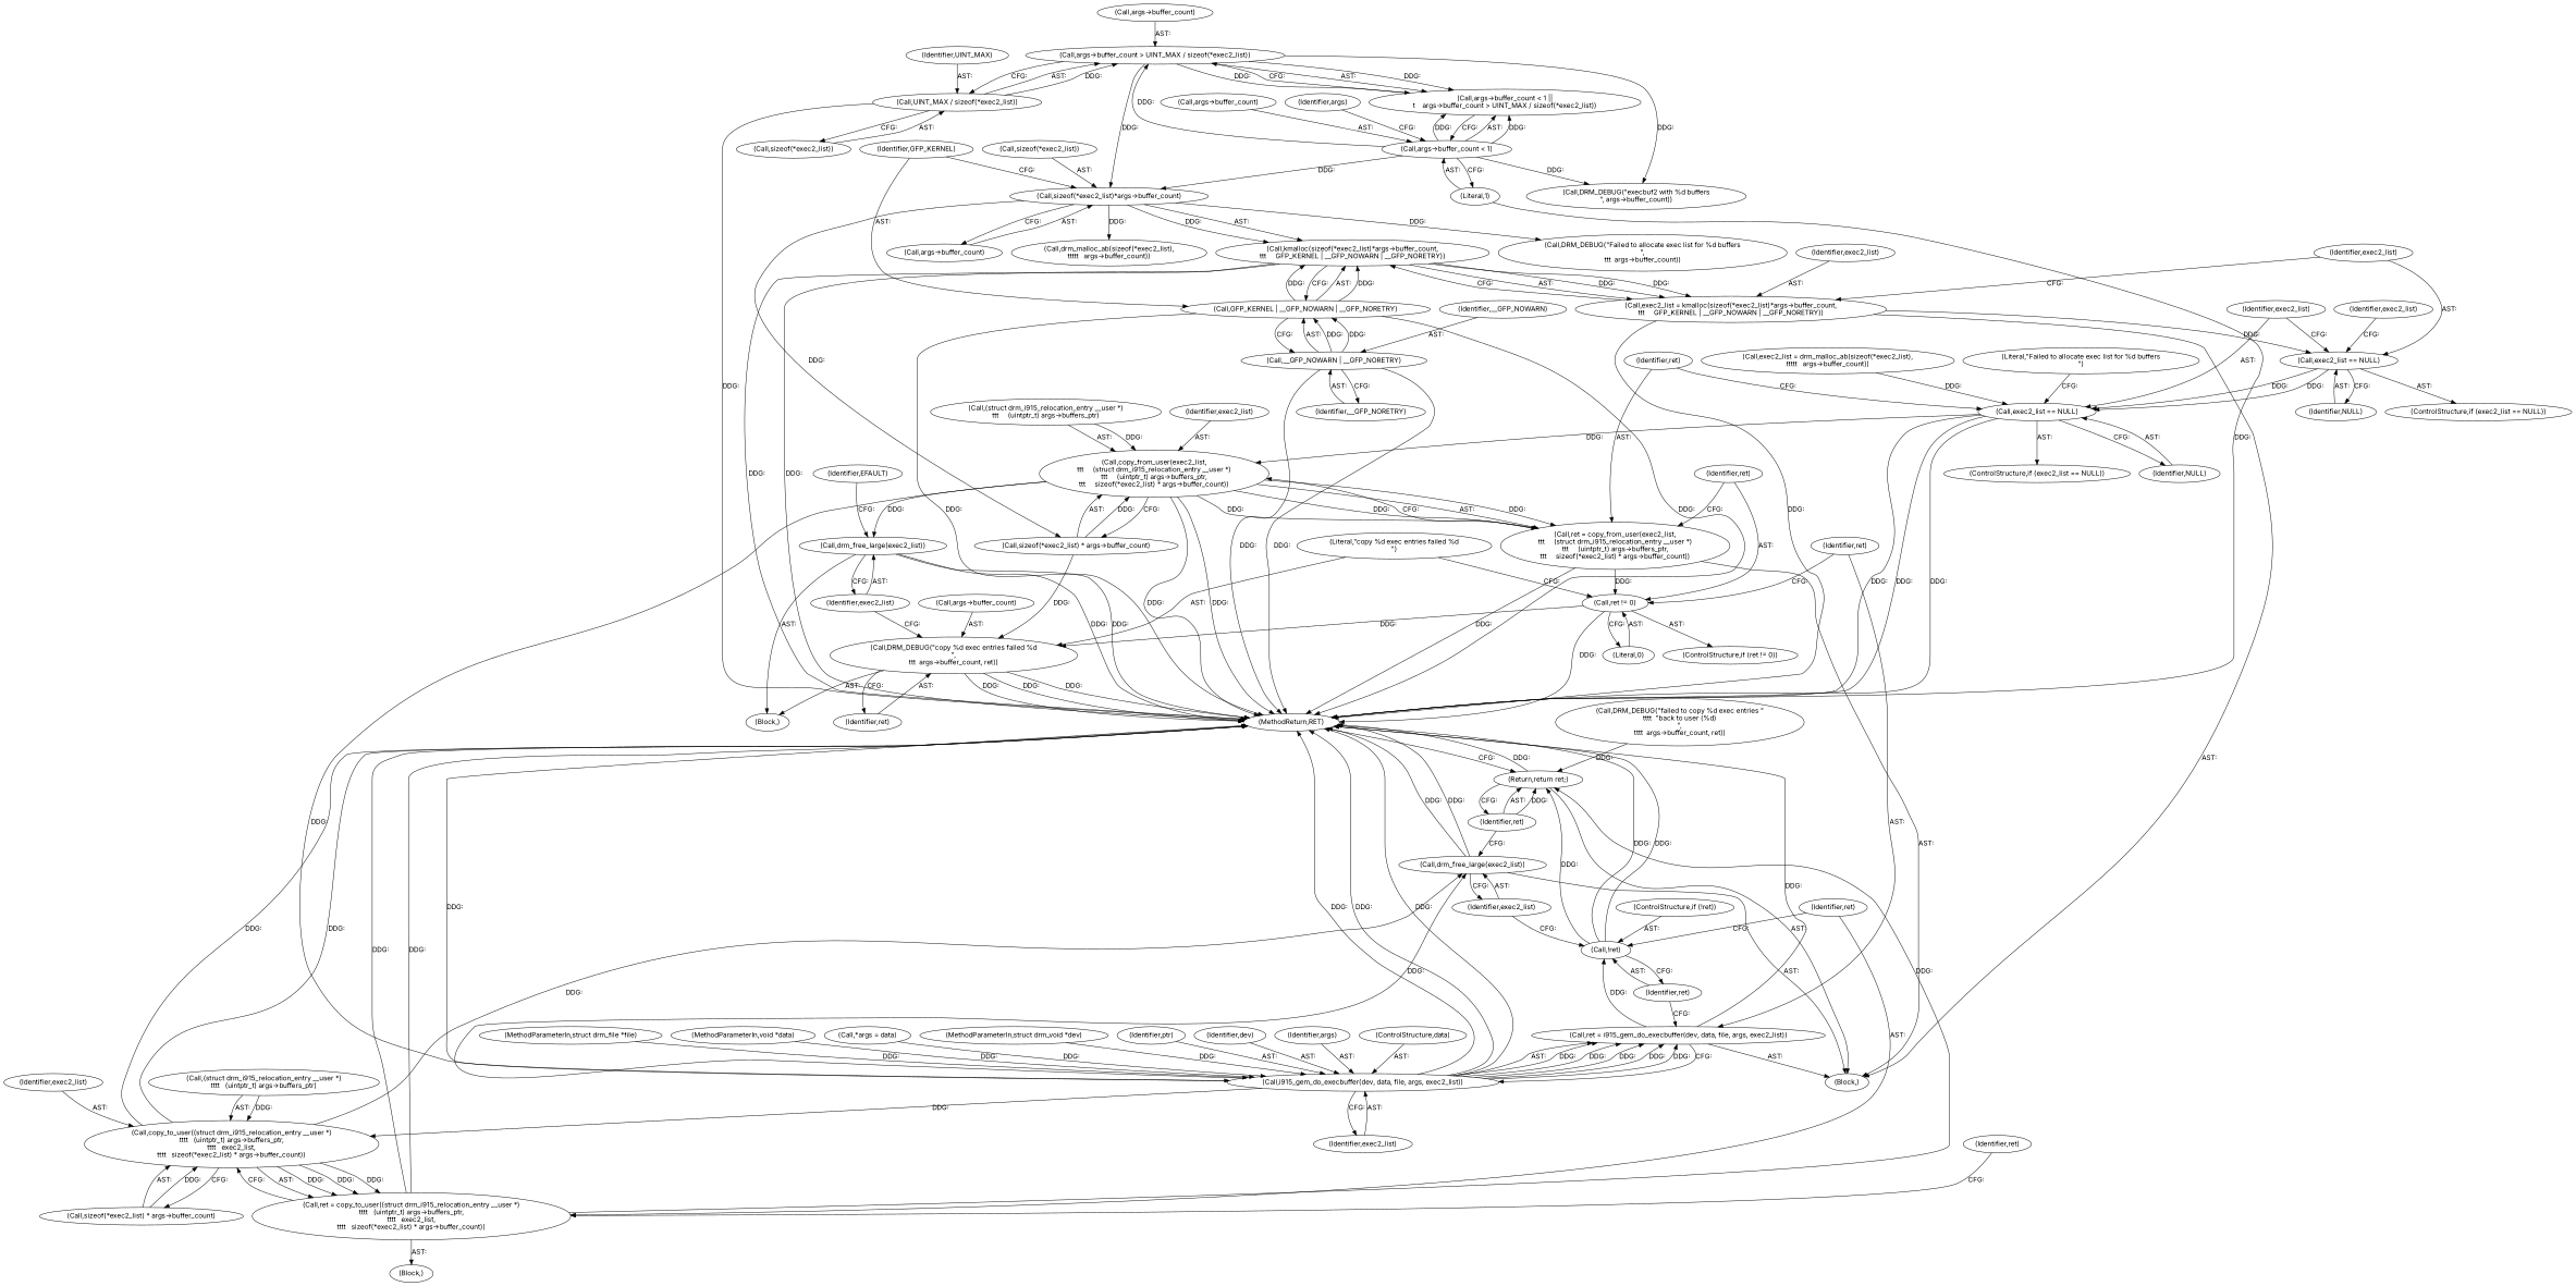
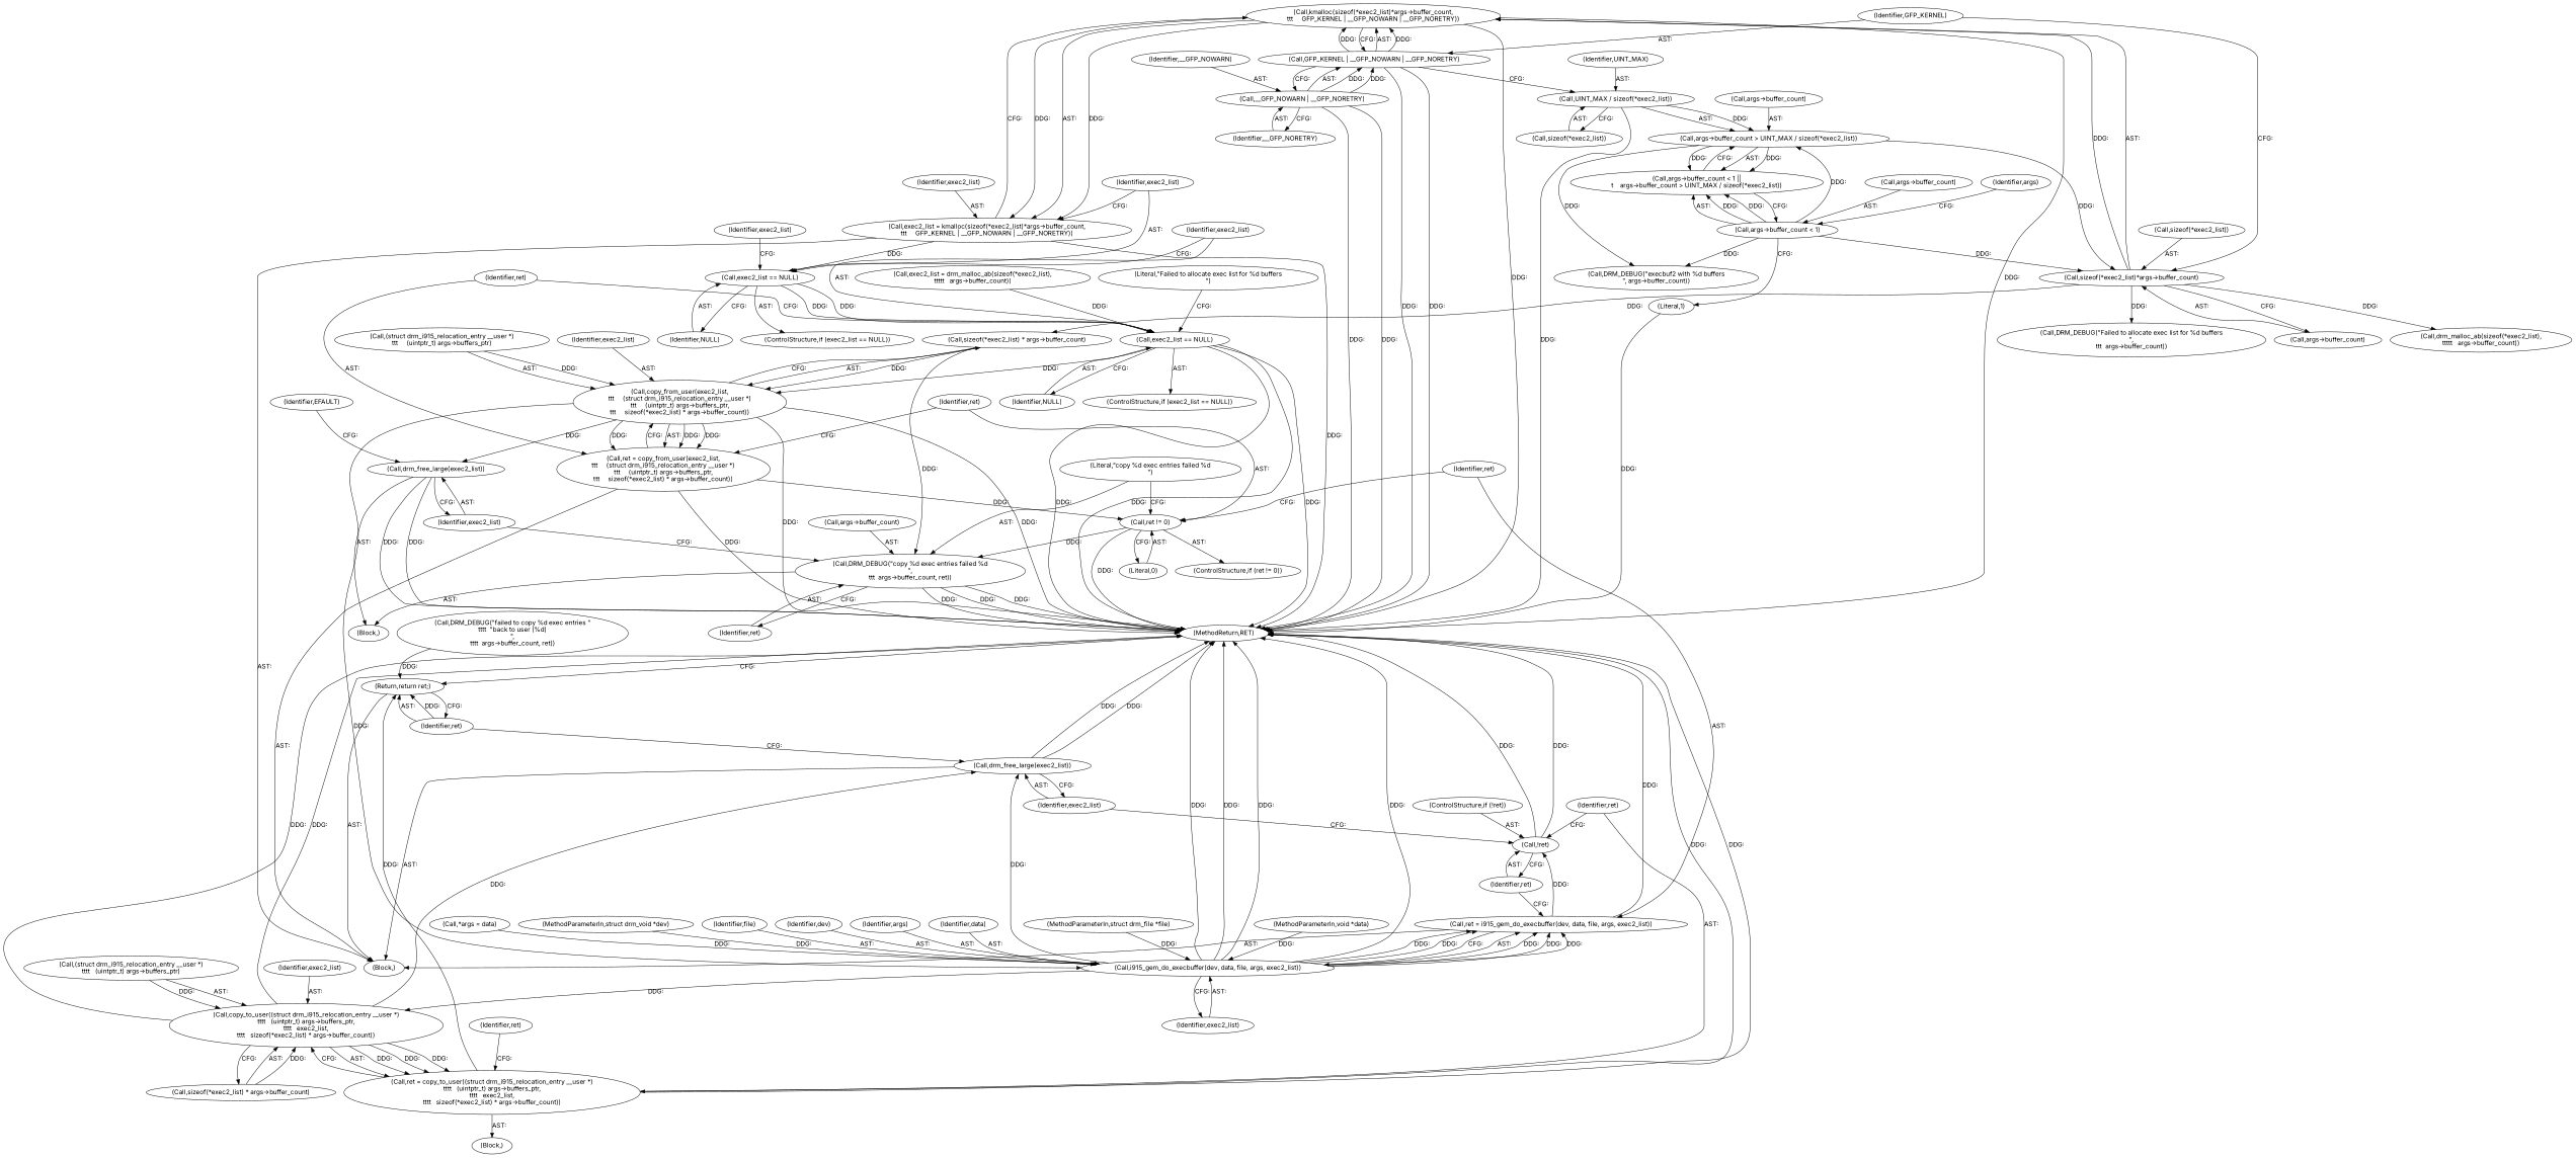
  digraph {
    fontname=Inter
    node [fontname=Inter]
    edge [fontname=Inter]
    n1 [label="(Call,kmalloc(sizeof(*exec2_list)*args->buffer_count,\n\t\t\t     GFP_KERNEL | __GFP_NOWARN | __GFP_NORETRY))"]
    n2 [label="(Call,GFP_KERNEL | __GFP_NOWARN | __GFP_NORETRY)"]
    n3 [label="(Call,exec2_list = kmalloc(sizeof(*exec2_list)*args->buffer_count,\n\t\t\t     GFP_KERNEL | __GFP_NOWARN | __GFP_NORETRY))"]
    n4 [label="(MethodReturn,RET)"]
    n5 [label="(Call,__GFP_NOWARN | __GFP_NORETRY)"]
    n6 [label="(Call,exec2_list == NULL)"]
    n7 [label="(Block,)"]
    n8 [label="(Return,return ret;)"]
    n9 [label="(Call,sizeof(*exec2_list)*args->buffer_count)"]
    n10 [label="(Call,drm_malloc_ab(sizeof(*exec2_list),\n\t\t\t\t\t   args->buffer_count))"]
    n11 [label="(Call,sizeof(*exec2_list) * args->buffer_count)"]
    n12 [label="(Call,DRM_DEBUG(\"Failed to allocate exec list for %d buffers\n\",\n\t\t\t  args->buffer_count))"]
    n13 [label="(Call,args->buffer_count)"]
    n14 [label="(Call,copy_from_user(exec2_list,\n\t\t\t     (struct drm_i915_relocation_entry __user *)\n\t\t\t     (uintptr_t) args->buffers_ptr,\n\t\t\t     sizeof(*exec2_list) * args->buffer_count))"]
    n15 [label="(Call,DRM_DEBUG(\"copy %d exec entries failed %d\n\",\n\t\t\t  args->buffer_count, ret))"]
    n16 [label="(Call,args->buffer_count > UINT_MAX / sizeof(*exec2_list))"]
    n17 [label="(Call,UINT_MAX / sizeof(*exec2_list))"]
    n18 [label="(Call,args->buffer_count < 1 ||\n\t    args->buffer_count > UINT_MAX / sizeof(*exec2_list))"]
    n19 [label="(Call,DRM_DEBUG(\"execbuf2 with %d buffers\n\", args->buffer_count))"]
    n20 [label="(Call,sizeof(*exec2_list))"]
    n21 [label="(Call,args->buffer_count < 1)"]
    n22 [label="(Literal,1)"]
    n23 [label="(Identifier,__GFP_NORETRY)"]
    n24 [label="(Call,exec2_list == NULL)"]
    n25 [label="(Identifier,NULL)"]
    n26 [label="(ControlStructure,if (exec2_list == NULL))"]
    n27 [label="(ControlStructure,if (exec2_list == NULL))"]
    n28 [label="(Identifier,NULL)"]
    n29 [label="(Call,ret = copy_from_user(exec2_list,\n\t\t\t     (struct drm_i915_relocation_entry __user *)\n\t\t\t     (uintptr_t) args->buffers_ptr,\n\t\t\t     sizeof(*exec2_list) * args->buffer_count))"]
    n30 [label="(Call,drm_free_large(exec2_list))"]
    n31 [label="(Call,i915_gem_do_execbuffer(dev, data, file, args, exec2_list))"]
    n32 [label="(Call,ret != 0)"]
    n33 [label="(Block,)"]
    n34 [label="(Identifier,exec2_list)"]
    n35 [label="(Call,ret = i915_gem_do_execbuffer(dev, data, file, args, exec2_list))"]
    n36 [label="(Call,copy_to_user((struct drm_i915_relocation_entry __user *)\n\t\t\t\t   (uintptr_t) args->buffers_ptr,\n\t\t\t\t   exec2_list,\n\t\t\t\t   sizeof(*exec2_list) * args->buffer_count))"]
    n37 [label="(Call,drm_free_large(exec2_list))"]
    n38 [label="(Identifier,exec2_list)"]
    n39 [label="(Literal,0)"]
    n40 [label="(ControlStructure,if (ret != 0))"]
    n41 [label="(Identifier,ret)"]
    n42 [label="(Call,!ret)"]
    n43 [label="(Call,ret = copy_to_user((struct drm_i915_relocation_entry __user *)\n\t\t\t\t   (uintptr_t) args->buffers_ptr,\n\t\t\t\t   exec2_list,\n\t\t\t\t   sizeof(*exec2_list) * args->buffer_count))"]
    n44 [label="(Call,sizeof(*exec2_list) * args->buffer_count)"]
    n45 [label="(Identifier,exec2_list)"]
    n46 [label="(Identifier,ret)"]
    n47 [label="(Identifier,ret)"]
    n48 [label="(ControlStructure,if (!ret))"]
    n49 [label="(Block,)"]
    n50 [label="(Call,(struct drm_i915_relocation_entry __user *)\n\t\t\t     (uintptr_t) args->buffers_ptr)"]
    n51 [label="(Identifier,exec2_list)"]
    n52 [label="(Identifier,ret)"]
    n53 [label="(Identifier,exec2_list)"]
-   n54 [label="(ControlStructure,data)"]
+   n54 [label="(Identifier,data)"]
    n55 [label="(MethodParameterIn,struct drm_file *file)"]
    n56 [label="(MethodParameterIn,void *data)"]
    n57 [label="(Identifier,ret)"]
    n58 [label="(Identifier,UINT_MAX)"]
    n59 [label="(Identifier,EFAULT)"]
    n60 [label="(Identifier,ret)"]
    n61 [label="(Identifier,exec2_list)"]
    n62 [label="(Call,*args = data)"]
    n63 [label="(Literal,\"copy %d exec entries failed %d\n\")"]
    n64 [label="(Call,exec2_list = drm_malloc_ab(sizeof(*exec2_list),\n\t\t\t\t\t   args->buffer_count))"]
    n65 [label="(Call,args->buffer_count)"]
    n66 [label="(Literal,\"Failed to allocate exec list for %d buffers\n\")"]
    n67 [label="(Call,(struct drm_i915_relocation_entry __user *)\n\t\t\t\t   (uintptr_t) args->buffers_ptr)"]
    n68 [label="(MethodParameterIn,struct drm_void *dev)"]
    n69 [label="(Identifier,exec2_list)"]
    n70 [label="(Identifier,ret)"]
    n71 [label="(Identifier,exec2_list)"]
-   n72 [label="(Identifier,ptr)"]
+   n72 [label="(Identifier,file)"]
    n73 [label="(Identifier,__GFP_NOWARN)"]
    n74 [label="(Identifier,GFP_KERNEL)"]
    n75 [label="(Identifier,dev)"]
    n76 [label="(Identifier,args)"]
    n77 [label="(Call,DRM_DEBUG(\"failed to copy %d exec entries \"\n\t\t\t\t  \"back to user (%d)\n\",\n\t\t\t\t  args->buffer_count, ret))"]
    n78 [label="(Identifier,ret)"]
    n79 [label="(Call,args->buffer_count)"]
    n80 [label="(Call,sizeof(*exec2_list))"]
    n81 [label="(Identifier,exec2_list)"]
    n82 [label="(Call,args->buffer_count)"]
    n83 [label="(Identifier,args)"]
    n1 -> n2 [label="CFG: "]
    n1 -> n3 [label="AST: "]
    n1 -> n3 [label="DDG: "]
    n1 -> n3 [label="DDG: "]
    n1 -> n4 [label="DDG: "]
    n1 -> n4 [label="DDG: "]
    n2 -> n1 [label="AST: "]
    n2 -> n1 [label="DDG: "]
    n2 -> n1 [label="DDG: "]
    n2 -> n4 [label="DDG: "]
    n2 -> n4 [label="DDG: "]
    n2 -> n5 [label="CFG: "]
    n3 -> n1 [label="CFG: "]
    n3 -> n4 [label="DDG: "]
    n3 -> n6 [label="DDG: "]
    n3 -> n7 [label="AST: "]
    n4 -> n8 [label="CFG: "]
    n5 -> n2 [label="AST: "]
    n5 -> n2 [label="DDG: "]
    n5 -> n2 [label="DDG: "]
    n5 -> n4 [label="DDG: "]
    n5 -> n4 [label="DDG: "]
    n5 -> n23 [label="CFG: "]
    n6 -> n24 [label="DDG: "]
    n6 -> n24 [label="DDG: "]
    n6 -> n25 [label="CFG: "]
    n6 -> n26 [label="AST: "]
-   n8 -> n4 [label="DDG: "]
    n8 -> n7 [label="AST: "]
    n8 -> n47 [label="CFG: "]
    n9 -> n1 [label="AST: "]
    n9 -> n1 [label="DDG: "]
    n9 -> n10 [label="DDG: "]
    n9 -> n11 [label="DDG: "]
    n9 -> n12 [label="DDG: "]
    n9 -> n13 [label="CFG: "]
    n11 -> n14 [label="AST: "]
    n11 -> n14 [label="DDG: "]
    n11 -> n15 [label="DDG: "]
    n13 -> n9 [label="AST: "]
    n14 -> n4 [label="DDG: "]
    n14 -> n4 [label="DDG: "]
    n14 -> n11 [label="CFG: "]
    n14 -> n29 [label="AST: "]
    n14 -> n29 [label="DDG: "]
    n14 -> n29 [label="DDG: "]
    n14 -> n29 [label="DDG: "]
    n14 -> n30 [label="DDG: "]
    n14 -> n31 [label="DDG: "]
    n15 -> n4 [label="DDG: "]
    n15 -> n4 [label="DDG: "]
    n15 -> n4 [label="DDG: "]
    n15 -> n33 [label="AST: "]
    n15 -> n41 [label="CFG: "]
    n16 -> n9 [label="DDG: "]
-   n16 -> n17 [label="CFG: "]
+   n2 -> n17 [label="CFG: "]
    n16 -> n18 [label="AST: "]
    n16 -> n18 [label="DDG: "]
    n16 -> n18 [label="DDG: "]
    n16 -> n19 [label="DDG: "]
    n17 -> n4 [label="DDG: "]
    n17 -> n16 [label="AST: "]
    n17 -> n16 [label="DDG: "]
    n17 -> n20 [label="CFG: "]
    n18 -> n16 [label="CFG: "]
    n18 -> n21 [label="CFG: "]
    n20 -> n17 [label="AST: "]
    n21 -> n9 [label="DDG: "]
    n21 -> n16 [label="DDG: "]
    n21 -> n18 [label="AST: "]
    n21 -> n18 [label="DDG: "]
    n21 -> n18 [label="DDG: "]
    n21 -> n19 [label="DDG: "]
    n21 -> n22 [label="CFG: "]
    n22 -> n4 [label="DDG: "]
-   n22 -> n21 [label="AST: "]
    n23 -> n5 [label="AST: "]
    n24 -> n4 [label="DDG: "]
    n24 -> n4 [label="DDG: "]
    n24 -> n4 [label="DDG: "]
    n24 -> n14 [label="DDG: "]
    n24 -> n27 [label="AST: "]
    n24 -> n28 [label="CFG: "]
    n25 -> n6 [label="AST: "]
    n28 -> n24 [label="AST: "]
    n29 -> n4 [label="DDG: "]
    n29 -> n7 [label="AST: "]
    n29 -> n14 [label="CFG: "]
    n29 -> n32 [label="DDG: "]
    n30 -> n4 [label="DDG: "]
    n30 -> n4 [label="DDG: "]
    n30 -> n33 [label="AST: "]
    n30 -> n34 [label="CFG: "]
    n31 -> n4 [label="DDG: "]
    n31 -> n4 [label="DDG: "]
    n31 -> n4 [label="DDG: "]
    n31 -> n4 [label="DDG: "]
    n31 -> n35 [label="AST: "]
    n31 -> n35 [label="DDG: "]
    n31 -> n35 [label="DDG: "]
    n31 -> n35 [label="DDG: "]
    n31 -> n35 [label="DDG: "]
    n31 -> n35 [label="DDG: "]
    n31 -> n36 [label="DDG: "]
    n31 -> n37 [label="DDG: "]
    n31 -> n38 [label="CFG: "]
    n32 -> n4 [label="DDG: "]
    n32 -> n15 [label="DDG: "]
    n32 -> n39 [label="CFG: "]
    n32 -> n40 [label="AST: "]
    n34 -> n15 [label="CFG: "]
    n34 -> n30 [label="AST: "]
    n35 -> n4 [label="DDG: "]
    n35 -> n7 [label="AST: "]
    n35 -> n31 [label="CFG: "]
    n35 -> n42 [label="DDG: "]
    n36 -> n4 [label="DDG: "]
    n36 -> n4 [label="DDG: "]
    n36 -> n37 [label="DDG: "]
    n36 -> n43 [label="AST: "]
    n36 -> n43 [label="DDG: "]
    n36 -> n43 [label="DDG: "]
    n36 -> n43 [label="DDG: "]
    n36 -> n44 [label="CFG: "]
    n37 -> n4 [label="DDG: "]
    n37 -> n4 [label="DDG: "]
    n37 -> n7 [label="AST: "]
    n37 -> n45 [label="CFG: "]
    n38 -> n31 [label="AST: "]
    n39 -> n32 [label="AST: "]
    n41 -> n15 [label="AST: "]
    n42 -> n4 [label="DDG: "]
    n42 -> n4 [label="DDG: "]
-   n42 -> n8 [label="DDG: "]
    n42 -> n46 [label="CFG: "]
    n43 -> n4 [label="DDG: "]
    n43 -> n4 [label="DDG: "]
    n43 -> n8 [label="DDG: "]
    n43 -> n36 [label="CFG: "]
    n43 -> n49 [label="AST: "]
    n44 -> n36 [label="AST: "]
    n44 -> n36 [label="DDG: "]
    n45 -> n37 [label="AST: "]
    n45 -> n42 [label="CFG: "]
    n46 -> n35 [label="CFG: "]
    n46 -> n42 [label="AST: "]
    n47 -> n8 [label="AST: "]
    n47 -> n8 [label="DDG: "]
    n47 -> n37 [label="CFG: "]
    n48 -> n42 [label="AST: "]
    n50 -> n14 [label="AST: "]
    n50 -> n14 [label="DDG: "]
    n51 -> n6 [label="CFG: "]
    n52 -> n43 [label="CFG: "]
    n53 -> n3 [label="CFG: "]
    n53 -> n6 [label="AST: "]
    n54 -> n31 [label="AST: "]
    n55 -> n31 [label="DDG: "]
    n56 -> n31 [label="DDG: "]
    n57 -> n29 [label="CFG: "]
    n57 -> n32 [label="AST: "]
    n58 -> n17 [label="AST: "]
    n59 -> n30 [label="CFG: "]
    n60 -> n32 [label="CFG: "]
    n60 -> n35 [label="AST: "]
    n61 -> n6 [label="CFG: "]
    n61 -> n24 [label="AST: "]
    n62 -> n31 [label="DDG: "]
    n63 -> n15 [label="AST: "]
    n63 -> n32 [label="CFG: "]
    n64 -> n24 [label="DDG: "]
    n65 -> n15 [label="AST: "]
    n66 -> n24 [label="CFG: "]
    n67 -> n36 [label="AST: "]
    n67 -> n36 [label="DDG: "]
    n68 -> n31 [label="DDG: "]
    n69 -> n14 [label="AST: "]
    n70 -> n24 [label="CFG: "]
    n70 -> n29 [label="AST: "]
    n71 -> n3 [label="AST: "]
    n72 -> n31 [label="AST: "]
    n73 -> n5 [label="AST: "]
    n74 -> n2 [label="AST: "]
    n74 -> n9 [label="CFG: "]
    n75 -> n31 [label="AST: "]
    n76 -> n31 [label="AST: "]
    n77 -> n8 [label="DDG: "]
    n78 -> n42 [label="CFG: "]
    n78 -> n43 [label="AST: "]
    n79 -> n21 [label="AST: "]
    n80 -> n9 [label="AST: "]
    n81 -> n36 [label="AST: "]
    n82 -> n16 [label="AST: "]
    n83 -> n21 [label="CFG: "]
  }
